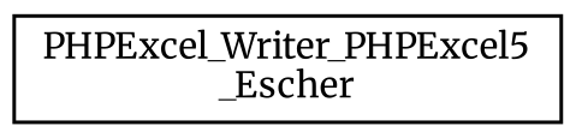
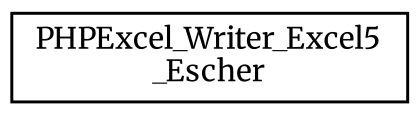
  digraph {
    rankdir=LR
    fontname=Merriweather
-   n1 [color=black fillcolor=white fontname=Merriweather fontsize=10 height=0.2 label="PHPExcel_Writer_PHPExcel5\l_Escher" shape=record style=filled width=0.4]
+   n1 [color=black fillcolor=white fontname=Merriweather fontsize=10 height=0.2 label="PHPExcel_Writer_Excel5\l_Escher" shape=record style=filled width=0.4]
  }
